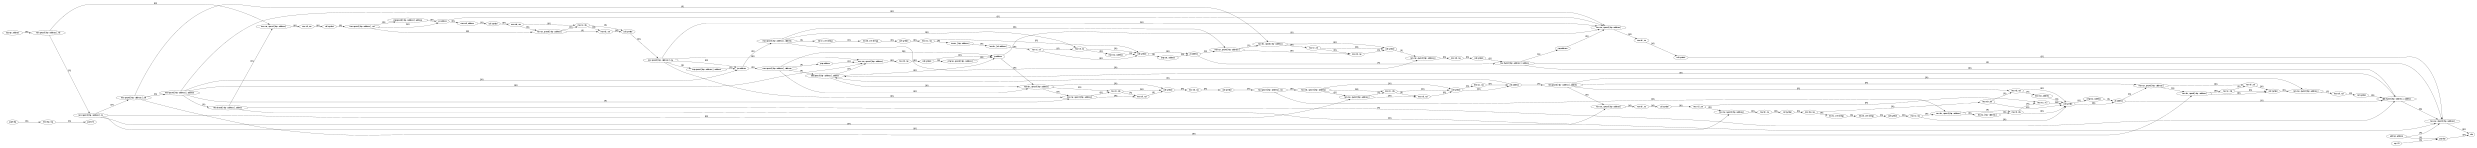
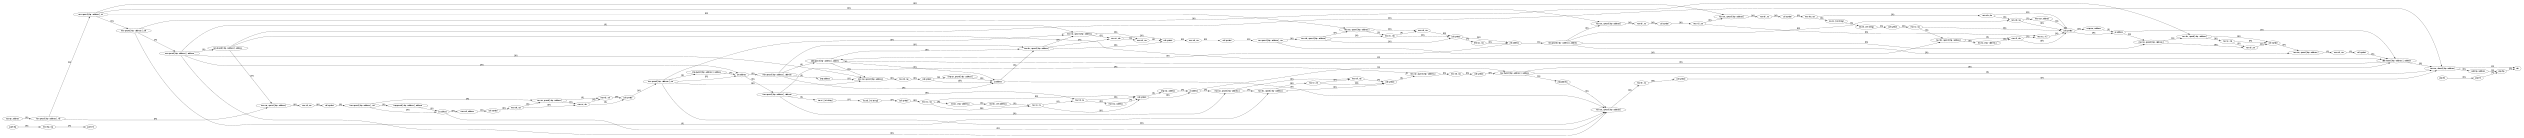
  digraph {
    fontname=Roboto
    rankdir=LR
    node [fontname=Roboto]
    edge [fontname=Roboto]
    n1 [label="push rbp"]
    n2 [label="mov rbp , rsp"]
    n3 [label="push r12"]
    n4 [label="sub rsp , address"]
    n5 [label="mov qword [ rbp - address ] , rdi"]
    n6 [label="mov qword [ rbp - address ] , rsi"]
    n7 [label="mov rax , qword [ rbp - address ]"]
    n8 [label="mov qword [ rbp - address ] , rdx"]
    n9 [label="mov rax , qword [ rbp - address ]"]
    n10 [label="mov rax , qword [ rbp - address ]"]
    n11 [label="mov rax , qword [ rbp - address ]"]
    n12 [label="mov rdi , rax"]
    n13 [label="mov qword [ rbp - address ] , address"]
    n14 [label="mov rdx , qword [ rbp - address ]"]
    n15 [label="mov rdx , qword [ rbp - address ]"]
    n16 [label="mov rsi , rdx"]
    n17 [label="mov rdi , rax"]
    n18 [label="mov rdi , rax"]
    n19 [label="mov rdi , rax"]
    n20 [label="mov dword [ rbp - address ] , address"]
    n21 [label="mov rax , qword [ rbp - address ]"]
    n22 [label="jne address"]
    n23 [label="mov rax , qword [ rbp - address ]"]
    n24 [label="mov rax , qword [ rbp - address ]"]
    n25 [label="mov rsi , rdx"]
    n26 [label="call symbol"]
    n27 [label="mov rsi , rdx"]
    n28 [label="call symbol"]
    n29 [label="mov eax , dword [ rbp - address ]"]
    n30 [label="add dword [ rbp - address ] , address"]
    n31 [label="mov rdi , rax"]
    n32 [label="mov qword [ rbp - address ] , address"]
    n33 [label="mov qword [ rbp - address ] , address"]
    n34 [label="mov rdi , rax"]
    n35 [label="mov rsi , rdx"]
    n36 [label="mov rdi , rax"]
    n37 [label="add rsp , address"]
    n38 [label=retn]
    n39 [label="add qword [ rbp - address ] , address"]
    n40 [label="call symbol"]
    n41 [label="mov qword [ rbp - address ] , rax"]
    n42 [label="cmp qword [ rbp - address ] , address"]
    n43 [label="je address"]
    n44 [label="mov rax , qword [ rbp - address ]"]
    n45 [label="mov edi , address"]
    n46 [label="mov rsi , rdx"]
    n47 [label="mov rdi , rax"]
    n48 [label="call symbol"]
    n49 [label="call symbol"]
    n50 [label="mov rdx , rax"]
    n51 [label="pop rbp"]
+   n52 [label="pop rbx"]
    n53 [label="pop r12"]
    n54 [label="call symbol"]
    n55 [label="mov qword [ rbp - address ] , rax"]
    n56 [label="cmp qword [ rbp - address ] , address"]
    n57 [label="jmp address"]
    n58 [label="ja address"]
    n59 [label="mov rdx , qword [ rbp - address ]"]
    n60 [label="lea rsi , [ rel string ]"]
    n61 [label="mov rdi , rax"]
    n62 [label="mov rax , qword [ rbp - address ]"]
    n63 [label="mov rax , qword [ rbp - address ]"]
    n64 [label="call symbol"]
    n65 [label="lea rdi , [ rel string ]"]
    n66 [label="call symbol"]
    n67 [label="mov eax , address"]
    n68 [label="mov rdi , rax"]
    n69 [label="mov rdi , rax"]
    n70 [label="call symbol"]
    n71 [label="call symbol"]
    n72 [label="mov rcx , rax"]
    n73 [label="lea rax , [ rbp - address ]"]
    n74 [label="mov rsi , rcx"]
    n75 [label="lea rdx , [ rel address ]"]
    n76 [label="cmp eax , address"]
    n77 [label="je address"]
    n78 [label="mov dword [ rbp - address ] , address"]
    n79 [label="jmp address"]
    n80 [label="cmp rax , qword [ rbp - address ]"]
    n81 [label="mov rdi , rax"]
    n82 [label="call symbol"]
    n83 [label="call symbol"]
    n84 [label="mov qword [ rbp - address ] , rax"]
    n85 [label="mov rdx , qword [ rbp - address ]"]
    n86 [label="mov rdx , qword [ rbp - address ]"]
    n87 [label="call symbol"]
    n88 [label="lea rax , [ rbp - address ]"]
    n89 [label="mov r8 , rdx"]
    n90 [label="test rax , rax"]
    n91 [label="jne address"]
    n92 [label="mov qword [ rbp - address ] , address"]
    n93 [label="mov rdi , rax"]
    n94 [label="mov rax , qword [ rbp - address ]"]
    n95 [label="mov rax , qword [ rbp - address ]"]
    n96 [label="call symbol"]
    n97 [label="mov eax , address"]
    n98 [label="mov rdi , rax"]
    n99 [label="mov rdi , rax"]
    n100 [label="call symbol"]
    n101 [label="mov r12 , rax"]
    n102 [label="mov rcx , r12"]
    n103 [label="call symbol"]
    n104 [label="mov rbx , rax"]
    n105 [label="lea rsi , [ rel string ]"]
    n106 [label="mov rdx , rbx"]
    n107 [label="lea rdi , [ rel string ]"]
    n108 [label="call symbol"]
    n109 [label="mov rsi , rax"]
    n110 [label="cmp eax , address"]
    n111 [label="je address"]
    n112 [label="call symbol"]
    n1 -> n2 [label=CFG]
    n2 -> n3 [label=CFG]
    n4 -> n5 [label=CFG]
    n5 -> n6 [label=CFG]
    n5 -> n7 [label=DFG]
    n6 -> n8 [label=CFG]
    n6 -> n9 [label=DFG]
    n6 -> n10 [label=DFG]
    n6 -> n11 [label=DFG]
    n7 -> n12 [label=DFG]
    n8 -> n13 [label=CFG]
    n8 -> n14 [label=DFG]
    n8 -> n15 [label=DFG]
    n9 -> n16 [label=CFG]
    n9 -> n17 [label=DFG]
    n10 -> n18 [label=DFG]
    n11 -> n19 [label=DFG]
    n12 -> n40 [label=DFG]
    n13 -> n20 [label=CFG]
    n13 -> n21 [label=DFG]
    n13 -> n22 [label=DFG]
    n13 -> n23 [label=DFG]
    n13 -> n24 [label=DFG]
    n14 -> n25 [label=DFG]
    n14 -> n26 [label=DFG]
    n15 -> n27 [label=DFG]
    n15 -> n28 [label=DFG]
    n16 -> n17 [label=CFG]
    n16 -> n87 [label=DFG]
    n17 -> n87 [label=DFG]
    n18 -> n100 [label=DFG]
    n19 -> n103 [label=DFG]
    n20 -> n7 [label=CFG]
    n20 -> n29 [label=DFG]
    n20 -> n30 [label=DFG]
    n21 -> n31 [label=DFG]
    n22 -> n32 [label=CFG]
    n22 -> n33 [label=CFG]
    n23 -> n34 [label=DFG]
    n24 -> n35 [label=CFG]
    n24 -> n36 [label=DFG]
    n25 -> n26 [label=DFG]
    n25 -> n68 [label=CFG]
    n26 -> n63 [label=CFG]
    n27 -> n28 [label=DFG]
    n27 -> n98 [label=CFG]
    n28 -> n95 [label=CFG]
-   n37 -> n29 [label=CFG]
+   n29 -> n37 [label=CFG]
    n29 -> n38 [label=DFG]
    n30 -> n29 [label=DFG]
    n30 -> n39 [label=CFG]
    n31 -> n49 [label=DFG]
    n32 -> n39 [label=DFG]
    n32 -> n57 [label=CFG]
    n32 -> n58 [label=DFG]
    n32 -> n59 [label=DFG]
    n33 -> n60 [label=CFG]
    n33 -> n61 [label=DFG]
    n33 -> n62 [label=DFG]
    n33 -> n63 [label=DFG]
    n34 -> n70 [label=DFG]
    n35 -> n36 [label=CFG]
    n35 -> n64 [label=DFG]
    n36 -> n64 [label=DFG]
    n37 -> n51 [label=CFG]
    n39 -> n23 [label=CFG]
    n39 -> n58 [label=DFG]
    n39 -> n59 [label=DFG]
    n40 -> n41 [label=DFG]
    n41 -> n42 [label=CFG]
    n41 -> n43 [label=DFG]
    n41 -> n44 [label=DFG]
    n42 -> n43 [label=CFG]
    n43 -> n21 [label=CFG]
    n43 -> n45 [label=CFG]
    n44 -> n46 [label=CFG]
    n44 -> n47 [label=DFG]
    n45 -> n48 [label=CFG]
    n46 -> n47 [label=CFG]
    n46 -> n54 [label=DFG]
    n47 -> n54 [label=DFG]
    n48 -> n50 [label=DFG]
    n49 -> n29 [label=CFG]
    n50 -> n44 [label=CFG]
    n50 -> n46 [label=DFG]
    n51 -> n38 [label=CFG]
+   n52 -> n53 [label=CFG]
    n53 -> n51 [label=CFG]
    n54 -> n55 [label=DFG]
    n55 -> n21 [label=DFG]
    n55 -> n22 [label=DFG]
    n55 -> n23 [label=DFG]
    n55 -> n24 [label=DFG]
    n55 -> n56 [label=CFG]
    n56 -> n22 [label=CFG]
    n57 -> n23 [label=CFG]
    n58 -> n21 [label=CFG]
    n58 -> n59 [label=CFG]
    n59 -> n24 [label=CFG]
    n59 -> n35 [label=DFG]
    n59 -> n64 [label=DFG]
    n60 -> n65 [label=CFG]
    n61 -> n66 [label=DFG]
    n61 -> n67 [label=CFG]
    n62 -> n14 [label=CFG]
    n62 -> n68 [label=DFG]
    n63 -> n69 [label=DFG]
    n64 -> n81 [label=DFG]
    n65 -> n71 [label=CFG]
    n66 -> n76 [label=CFG]
    n66 -> n77 [label=DFG]
    n67 -> n66 [label=CFG]
    n68 -> n26 [label=DFG]
    n69 -> n82 [label=DFG]
    n70 -> n58 [label=DFG]
    n70 -> n80 [label=CFG]
    n71 -> n72 [label=DFG]
    n72 -> n66 [label=DFG]
    n72 -> n73 [label=CFG]
+   n72 -> n74 [label=DFG]
    n73 -> n75 [label=CFG]
    n74 -> n61 [label=CFG]
    n74 -> n66 [label=DFG]
    n75 -> n74 [label=CFG]
    n76 -> n77 [label=CFG]
    n77 -> n62 [label=CFG]
    n77 -> n78 [label=CFG]
    n78 -> n29 [label=DFG]
    n78 -> n30 [label=DFG]
    n78 -> n79 [label=CFG]
    n79 -> n21 [label=CFG]
    n80 -> n58 [label=CFG]
    n81 -> n83 [label=DFG]
    n82 -> n78 [label=CFG]
    n83 -> n84 [label=DFG]
    n84 -> n85 [label=DFG]
    n84 -> n86 [label=DFG]
    n85 -> n9 [label=CFG]
    n85 -> n16 [label=DFG]
    n85 -> n87 [label=DFG]
    n86 -> n88 [label=CFG]
    n86 -> n89 [label=DFG]
    n87 -> n90 [label=CFG]
    n87 -> n91 [label=DFG]
    n88 -> n89 [label=CFG]
    n89 -> n96 [label=DFG]
    n89 -> n102 [label=CFG]
    n90 -> n91 [label=CFG]
    n91 -> n39 [label=CFG]
    n91 -> n92 [label=CFG]
    n92 -> n10 [label=CFG]
    n92 -> n93 [label=DFG]
    n92 -> n94 [label=DFG]
    n92 -> n95 [label=DFG]
    n93 -> n96 [label=DFG]
    n93 -> n97 [label=CFG]
    n94 -> n15 [label=CFG]
    n94 -> n98 [label=DFG]
    n95 -> n99 [label=DFG]
    n96 -> n110 [label=CFG]
    n96 -> n111 [label=DFG]
    n97 -> n96 [label=CFG]
    n98 -> n28 [label=DFG]
    n99 -> n112 [label=DFG]
    n100 -> n101 [label=DFG]
    n101 -> n11 [label=CFG]
    n101 -> n102 [label=DFG]
    n102 -> n96 [label=DFG]
    n103 -> n104 [label=DFG]
    n104 -> n105 [label=CFG]
    n104 -> n106 [label=DFG]
    n105 -> n107 [label=CFG]
    n106 -> n93 [label=CFG]
    n106 -> n96 [label=DFG]
    n107 -> n108 [label=CFG]
    n108 -> n109 [label=DFG]
    n109 -> n86 [label=CFG]
    n109 -> n96 [label=DFG]
    n110 -> n111 [label=CFG]
    n111 -> n30 [label=CFG]
    n111 -> n94 [label=CFG]
    n112 -> n30 [label=CFG]
  }
